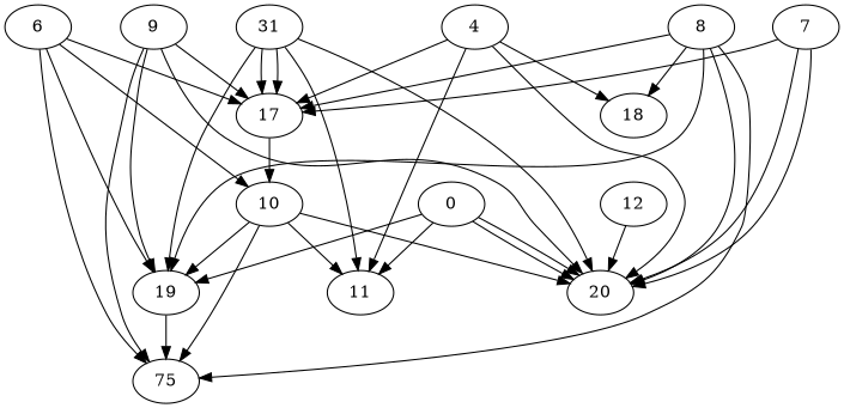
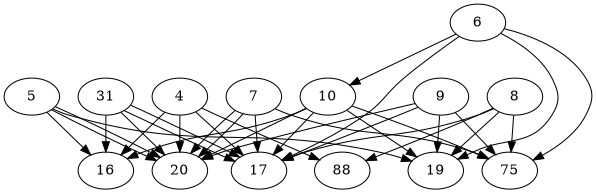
  digraph {
    node [alpha=0.12]
    17 [alpha=0.09 expect_size=16388096]
    19 [expect_size=47998976]
-   16 [expect_size=28663808 label=11]
+   16 [expect_size=28663808]
    20 [alpha=0.08 expect_size=41028608]
    4 [alpha=0.16 expect_size=14389248]
-   18 [alpha=0.02 expect_size=27143168]
-   5 [alpha=0.00 expect_size=34202624 label=0]
+   18 [alpha=0.02 expect_size=27143168 label=88]
+   5 [alpha=0.00 expect_size=34202624]
    6 [alpha=0.15 expect_size=30981120]
    n9 [expect_size=27687936 label=75]
    10 [alpha=0.08 expect_size=5870592]
    7 [alpha=0.05 expect_size=9580544]
    8 [alpha=0.09 expect_size=35697664]
    9 [alpha=0.17 expect_size=46420992]
    n14 [alpha=0.10 expect_size=48702464 label=31]
-   12 [expect_size=10536960]
    4 -> 17
    4 -> 16
    4 -> 20
    4 -> 18
    5 -> 19
    5 -> 16
    5 -> 20
    5 -> 20
    6 -> 17
    6 -> 19
    6 -> n9
    6 -> 10
-   17 -> 10
+   10 -> 17
    10 -> 19
    10 -> 16
    10 -> 20
    10 -> n9
    7 -> 17
    7 -> 20
    7 -> 20
-   19 -> n9
+   7 -> n9
    8 -> 17
    8 -> 19
-   8 -> 20
    8 -> 18
    8 -> n9
    9 -> 17
    9 -> 19
    9 -> 20
    9 -> n9
    n14 -> 17
    n14 -> 17
-   n14 -> 19
    n14 -> 16
    n14 -> 20
-   12 -> 20
  }
